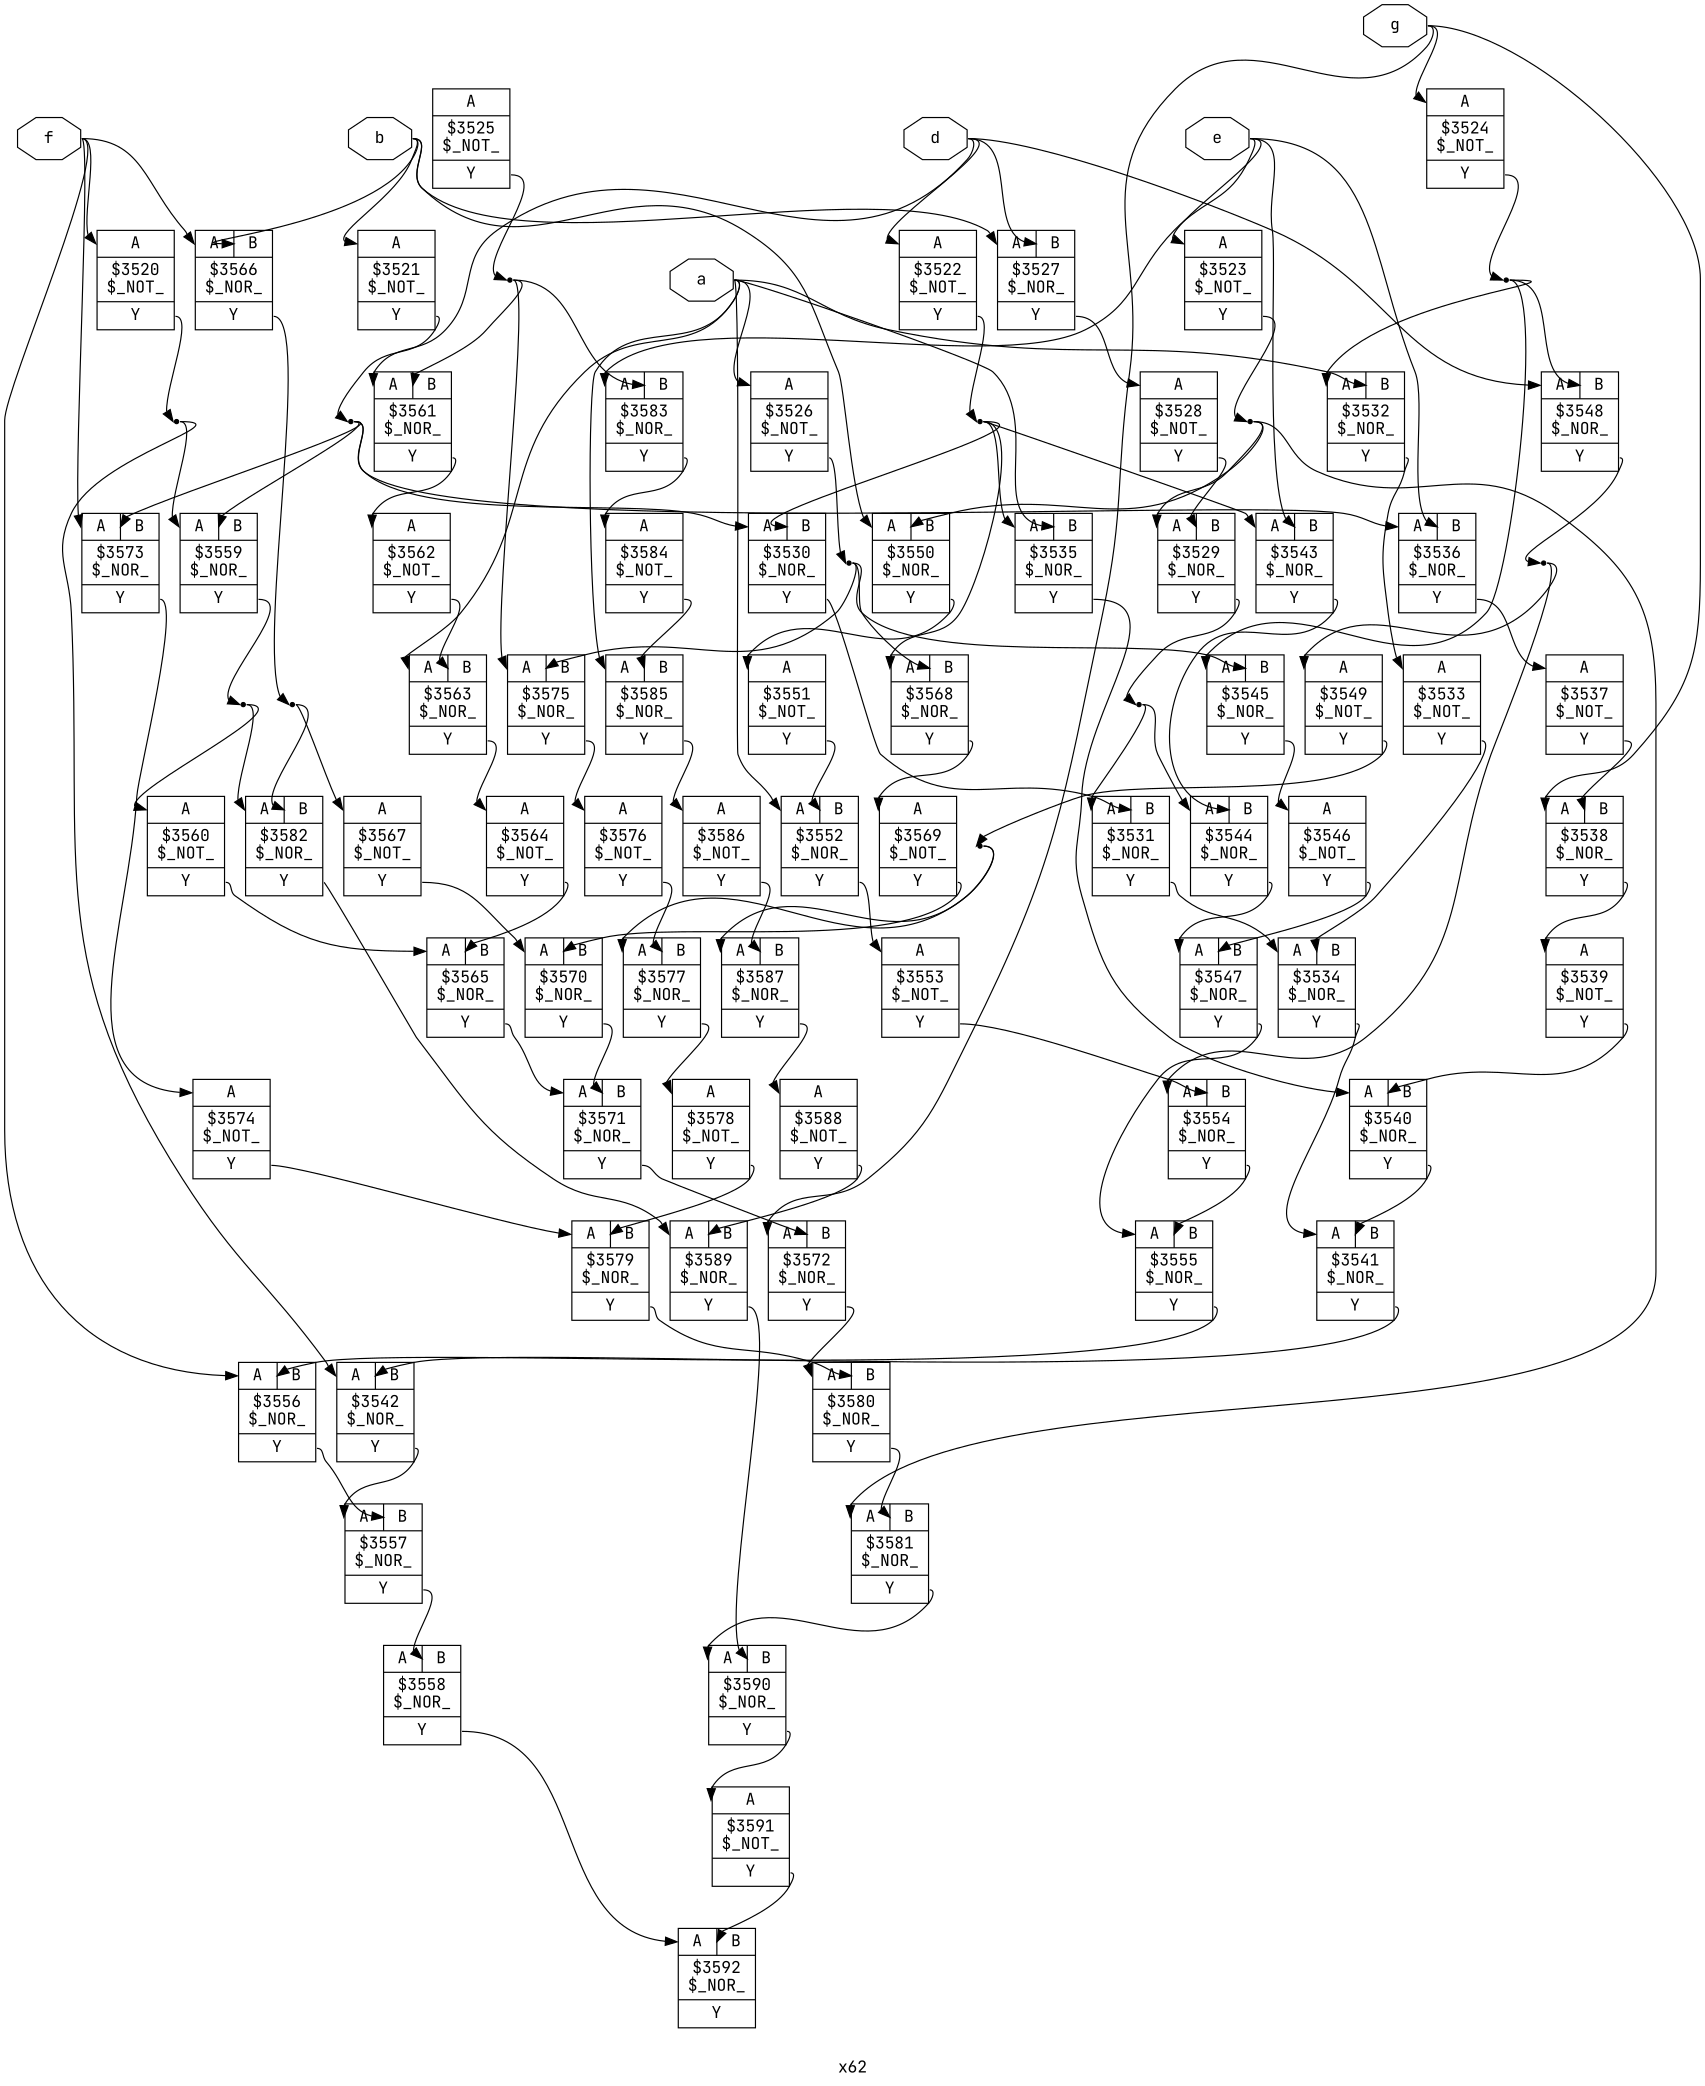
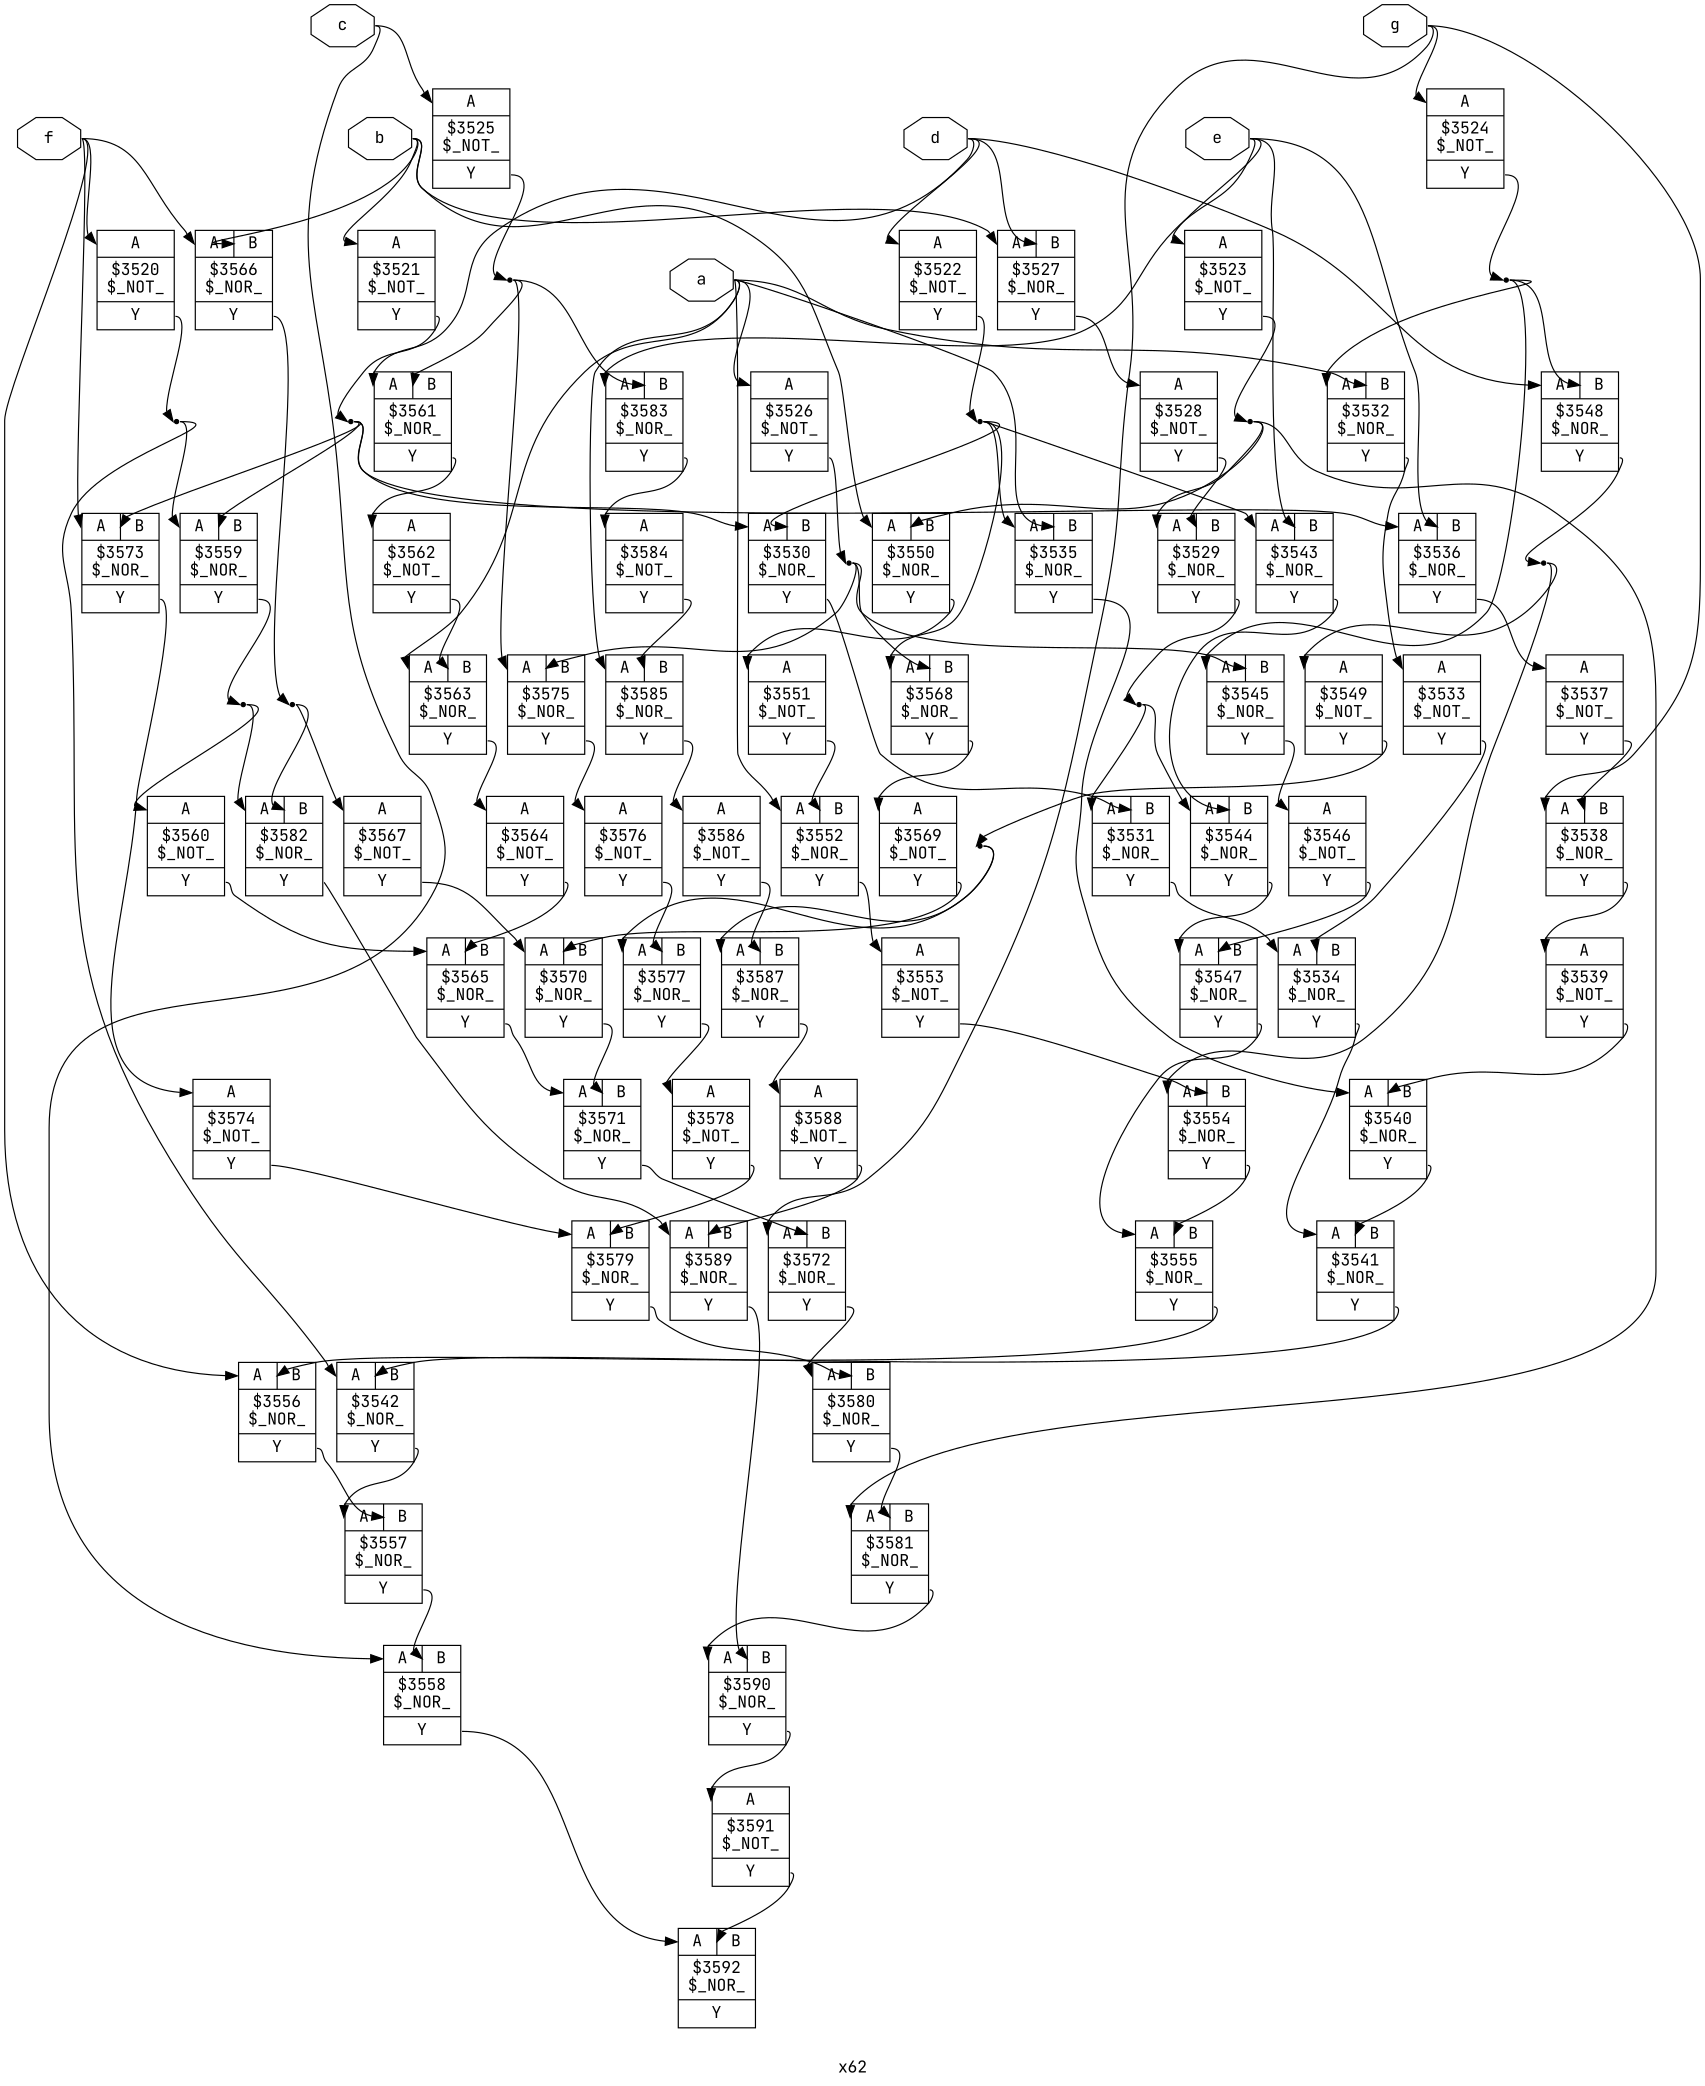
  digraph {
    fontname="JetBrains Mono"
    label=x62
    rankdir=TB
    remincross=true
    node [fontname="JetBrains Mono" shape=record]
    edge [color=black fontname="JetBrains Mono" headport="p81:w" tailport="p82:e"]
    n73 [color=black fontcolor=black label=a shape=octagon]
    c89 [label="{{<p81> A}|$3526\n$_NOT_|{<p82> Y}}"]
    c96 [label="{{<p81> A|<p90> B}|$3532\n$_NOR_|{<p82> Y}}"]
    c99 [label="{{<p81> A|<p90> B}|$3535\n$_NOR_|{<p82> Y}}"]
    c116 [label="{{<p81> A|<p90> B}|$3552\n$_NOR_|{<p82> Y}}"]
    c127 [label="{{<p81> A|<p90> B}|$3563\n$_NOR_|{<p82> Y}}"]
    c149 [label="{{<p81> A|<p90> B}|$3585\n$_NOR_|{<p82> Y}}"]
    n6 [shape=point]
    c97 [label="{{<p81> A}|$3533\n$_NOT_|{<p82> Y}}"]
    c104 [label="{{<p81> A|<p90> B}|$3540\n$_NOR_|{<p82> Y}}"]
    c117 [label="{{<p81> A}|$3553\n$_NOT_|{<p82> Y}}"]
    c128 [label="{{<p81> A}|$3564\n$_NOT_|{<p82> Y}}"]
    c150 [label="{{<p81> A}|$3586\n$_NOT_|{<p82> Y}}"]
    n74 [color=black fontcolor=black label=b shape=octagon]
    c84 [label="{{<p81> A}|$3521\n$_NOT_|{<p82> Y}}"]
    c91 [label="{{<p81> A|<p90> B}|$3527\n$_NOR_|{<p82> Y}}"]
    c114 [label="{{<p81> A|<p90> B}|$3550\n$_NOR_|{<p82> Y}}"]
    c130 [label="{{<p81> A|<p90> B}|$3566\n$_NOR_|{<p82> Y}}"]
    n1 [shape=point]
    c92 [label="{{<p81> A}|$3528\n$_NOT_|{<p82> Y}}"]
    c115 [label="{{<p81> A}|$3551\n$_NOT_|{<p82> Y}}"]
    n46 [shape=point]
+   n75 [color=black fontcolor=black label=c shape=octagon]
    c88 [label="{{<p81> A}|$3525\n$_NOT_|{<p82> Y}}"]
    c122 [label="{{<p81> A|<p90> B}|$3558\n$_NOR_|{<p82> Y}}"]
    n5 [shape=point]
    c156 [label="{{<p81> A|<p90> B}|$3592\n$_NOR_|{<p82> Y}}"]
    n76 [color=black fontcolor=black label=d shape=octagon]
    c85 [label="{{<p81> A}|$3522\n$_NOT_|{<p82> Y}}"]
    c112 [label="{{<p81> A|<p90> B}|$3548\n$_NOR_|{<p82> Y}}"]
    c125 [label="{{<p81> A|<p90> B}|$3561\n$_NOR_|{<p82> Y}}"]
    n2 [shape=point]
    n28 [shape=point]
    c126 [label="{{<p81> A}|$3562\n$_NOT_|{<p82> Y}}"]
    n77 [color=black fontcolor=black label=e shape=octagon]
    c86 [label="{{<p81> A}|$3523\n$_NOT_|{<p82> Y}}"]
    c100 [label="{{<p81> A|<p90> B}|$3536\n$_NOR_|{<p82> Y}}"]
    c107 [label="{{<p81> A|<p90> B}|$3543\n$_NOR_|{<p82> Y}}"]
    c147 [label="{{<p81> A|<p90> B}|$3583\n$_NOR_|{<p82> Y}}"]
    n3 [shape=point]
    c101 [label="{{<p81> A}|$3537\n$_NOT_|{<p82> Y}}"]
    c108 [label="{{<p81> A|<p90> B}|$3544\n$_NOR_|{<p82> Y}}"]
    c148 [label="{{<p81> A}|$3584\n$_NOT_|{<p82> Y}}"]
    n78 [color=black fontcolor=black label=f shape=octagon]
    c83 [label="{{<p81> A}|$3520\n$_NOT_|{<p82> Y}}"]
    c120 [label="{{<p81> A|<p90> B}|$3556\n$_NOR_|{<p82> Y}}"]
    c137 [label="{{<p81> A|<p90> B}|$3573\n$_NOR_|{<p82> Y}}"]
    n72 [shape=point]
    c121 [label="{{<p81> A|<p90> B}|$3557\n$_NOR_|{<p82> Y}}"]
    c138 [label="{{<p81> A}|$3574\n$_NOT_|{<p82> Y}}"]
    n79 [color=black fontcolor=black label=g shape=octagon]
    c87 [label="{{<p81> A}|$3524\n$_NOT_|{<p82> Y}}"]
    c102 [label="{{<p81> A|<p90> B}|$3538\n$_NOR_|{<p82> Y}}"]
    c136 [label="{{<p81> A|<p90> B}|$3572\n$_NOR_|{<p82> Y}}"]
    n4 [shape=point]
    c103 [label="{{<p81> A}|$3539\n$_NOT_|{<p82> Y}}"]
    c144 [label="{{<p81> A|<p90> B}|$3580\n$_NOR_|{<p82> Y}}"]
    c106 [label="{{<p81> A|<p90> B}|$3542\n$_NOR_|{<p82> Y}}"]
    c123 [label="{{<p81> A|<p90> B}|$3559\n$_NOR_|{<p82> Y}}"]
    c94 [label="{{<p81> A|<p90> B}|$3530\n$_NOR_|{<p82> Y}}"]
    c132 [label="{{<p81> A|<p90> B}|$3568\n$_NOR_|{<p82> Y}}"]
    c93 [label="{{<p81> A|<p90> B}|$3529\n$_NOR_|{<p82> Y}}"]
    c145 [label="{{<p81> A|<p90> B}|$3581\n$_NOR_|{<p82> Y}}"]
    c109 [label="{{<p81> A|<p90> B}|$3545\n$_NOR_|{<p82> Y}}"]
    c139 [label="{{<p81> A|<p90> B}|$3575\n$_NOR_|{<p82> Y}}"]
    n9 [shape=point]
    c95 [label="{{<p81> A|<p90> B}|$3531\n$_NOR_|{<p82> Y}}"]
    c98 [label="{{<p81> A|<p90> B}|$3534\n$_NOR_|{<p82> Y}}"]
    c105 [label="{{<p81> A|<p90> B}|$3541\n$_NOR_|{<p82> Y}}"]
    c111 [label="{{<p81> A|<p90> B}|$3547\n$_NOR_|{<p82> Y}}"]
    c119 [label="{{<p81> A|<p90> B}|$3555\n$_NOR_|{<p82> Y}}"]
    c110 [label="{{<p81> A}|$3546\n$_NOT_|{<p82> Y}}"]
    c113 [label="{{<p81> A}|$3549\n$_NOT_|{<p82> Y}}"]
    c118 [label="{{<p81> A|<p90> B}|$3554\n$_NOR_|{<p82> Y}}"]
    n29 [shape=point]
    c141 [label="{{<p81> A|<p90> B}|$3577\n$_NOR_|{<p82> Y}}"]
    c151 [label="{{<p81> A|<p90> B}|$3587\n$_NOR_|{<p82> Y}}"]
    n39 [shape=point]
    c124 [label="{{<p81> A}|$3560\n$_NOT_|{<p82> Y}}"]
    c146 [label="{{<p81> A|<p90> B}|$3582\n$_NOR_|{<p82> Y}}"]
    c129 [label="{{<p81> A|<p90> B}|$3565\n$_NOR_|{<p82> Y}}"]
    c135 [label="{{<p81> A|<p90> B}|$3571\n$_NOR_|{<p82> Y}}"]
    c131 [label="{{<p81> A}|$3567\n$_NOT_|{<p82> Y}}"]
    c134 [label="{{<p81> A|<p90> B}|$3570\n$_NOR_|{<p82> Y}}"]
    c133 [label="{{<p81> A}|$3569\n$_NOT_|{<p82> Y}}"]
    c143 [label="{{<p81> A|<p90> B}|$3579\n$_NOR_|{<p82> Y}}"]
    c140 [label="{{<p81> A}|$3576\n$_NOT_|{<p82> Y}}"]
    c142 [label="{{<p81> A}|$3578\n$_NOT_|{<p82> Y}}"]
    c154 [label="{{<p81> A|<p90> B}|$3590\n$_NOR_|{<p82> Y}}"]
    c155 [label="{{<p81> A}|$3591\n$_NOT_|{<p82> Y}}"]
    c153 [label="{{<p81> A|<p90> B}|$3589\n$_NOR_|{<p82> Y}}"]
    c152 [label="{{<p81> A}|$3588\n$_NOT_|{<p82> Y}}"]
    n73 -> c89 [tailport=e]
    n73 -> c96 [headport="p90:w" tailport=e]
    n73 -> c99 [headport="p90:w" tailport=e]
    n73 -> c116 [tailport=e]
    n73 -> c127 [tailport=e]
    n73 -> c149 [tailport=e]
    c89 -> n6 [headport=w]
    c96 -> c97
    c99 -> c104
    c116 -> c117
    c127 -> c128
    c149 -> c150
    n6 -> c132 [headport="p90:w" tailport=e]
    n6 -> c109 [headport="p90:w" tailport=e]
    n6 -> c139 [headport="p90:w" tailport=e]
    c97 -> c98 [headport="p90:w"]
    c104 -> c105 [headport="p90:w"]
    c117 -> c118 [headport="p90:w"]
    c128 -> c129 [headport="p90:w"]
    c150 -> c151 [headport="p90:w"]
    n74 -> c84 [tailport=e]
    n74 -> c91 [tailport=e]
    n74 -> c114 [tailport=e]
    n74 -> c130 [headport="p90:w" tailport=e]
    c84 -> n1 [headport=w]
    c91 -> c92
    c114 -> c115
    c130 -> n46 [headport=w]
    n1 -> c100 [tailport=e]
    n1 -> c137 [headport="p90:w" tailport=e]
    n1 -> c123 [headport="p90:w" tailport=e]
    n1 -> c94 [tailport=e]
    c92 -> c93 [headport="p90:w"]
    c115 -> c116 [headport="p90:w"]
    n46 -> c146 [headport="p90:w" tailport=e]
    n46 -> c131 [tailport=e]
+   n75 -> c88 [tailport=e]
+   n75 -> c122 [tailport=e]
    c88 -> n5 [headport=w]
    c122 -> c156
    n5 -> c125 [headport="p90:w" tailport=e]
    n5 -> c147 [headport="p90:w" tailport=e]
    n5 -> c139 [tailport=e]
    n76 -> c91 [headport="p90:w" tailport=e]
    n76 -> c85 [tailport=e]
    n76 -> c112 [tailport=e]
    n76 -> c125 [tailport=e]
    c85 -> n2 [headport=w]
    c112 -> n28 [headport=w]
    c125 -> c126
    n2 -> c99 [tailport=e]
    n2 -> c107 [tailport=e]
    n2 -> c94 [headport="p90:w" tailport=e]
    n2 -> c132 [tailport=e]
    n28 -> c113 [tailport=e]
    n28 -> c118 [tailport=e]
    c126 -> c127 [headport="p90:w"]
    n77 -> c86 [tailport=e]
    n77 -> c100 [headport="p90:w" tailport=e]
    n77 -> c107 [headport="p90:w" tailport=e]
    n77 -> c147 [tailport=e]
    c86 -> n3 [headport=w]
    c100 -> c101
    c107 -> c108 [headport="p90:w"]
    c147 -> c148
    n3 -> c114 [headport="p90:w" tailport=e]
    n3 -> c93 [tailport=e]
    n3 -> c145 [tailport=e]
    c101 -> c102 [headport="p90:w"]
    c108 -> c111
    c148 -> c149 [headport="p90:w"]
    n78 -> c130 [tailport=e]
    n78 -> c83 [tailport=e]
    n78 -> c120 [tailport=e]
    n78 -> c137 [tailport=e]
    c83 -> n72 [headport=w]
    c120 -> c121 [headport="p90:w"]
    c137 -> c138
    n72 -> c106 [tailport=e]
    n72 -> c123 [tailport=e]
    c121 -> c122 [headport="p90:w"]
    c138 -> c143
    n79 -> c87 [tailport=e]
    n79 -> c102 [tailport=e]
    n79 -> c136 [tailport=e]
    c87 -> n4 [headport=w]
    c102 -> c103
    c136 -> c144
    n4 -> c96 [tailport=e]
    n4 -> c112 [headport="p90:w" tailport=e]
    n4 -> c109 [tailport=e]
    c103 -> c104 [headport="p90:w"]
    c144 -> c145 [headport="p90:w"]
    c106 -> c121
    c123 -> n39 [headport=w]
    c94 -> c95 [headport="p90:w"]
    c132 -> c133
    c93 -> n9 [headport=w]
    c145 -> c154
    c109 -> c110
    c139 -> c140
    n9 -> c108 [tailport=e]
    n9 -> c95 [tailport=e]
    c95 -> c98
    c98 -> c105
    c105 -> c106 [headport="p90:w"]
    c111 -> c119
    c119 -> c120 [headport="p90:w"]
    c110 -> c111 [headport="p90:w"]
    c113 -> n29 [headport=w]
    c118 -> c119 [headport="p90:w"]
    n29 -> c141 [tailport=e]
    n29 -> c151 [tailport=e]
    c141 -> c142
    c151 -> c152
    n39 -> c124 [tailport=e]
    n39 -> c146 [tailport=e]
    c124 -> c129
    c146 -> c153
    c129 -> c135
    c135 -> c136 [headport="p90:w"]
    c131 -> c134
    c134 -> c135 [headport="p90:w"]
    c133 -> c134 [headport="p90:w"]
    c143 -> c144 [headport="p90:w"]
    c140 -> c141 [headport="p90:w"]
    c142 -> c143 [headport="p90:w"]
    c154 -> c155
    c155 -> c156 [headport="p90:w"]
    c153 -> c154 [headport="p90:w"]
    c152 -> c153 [headport="p90:w"]
  }
